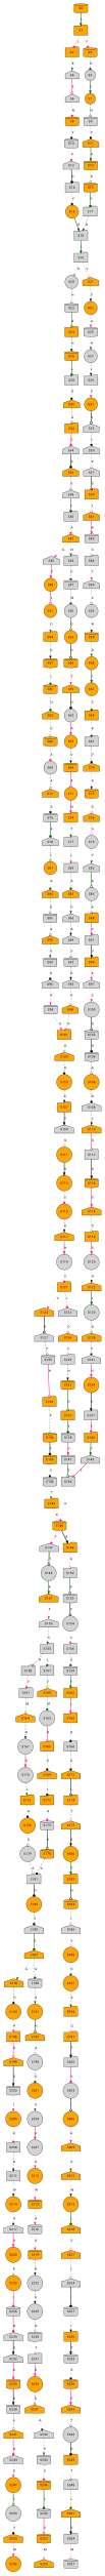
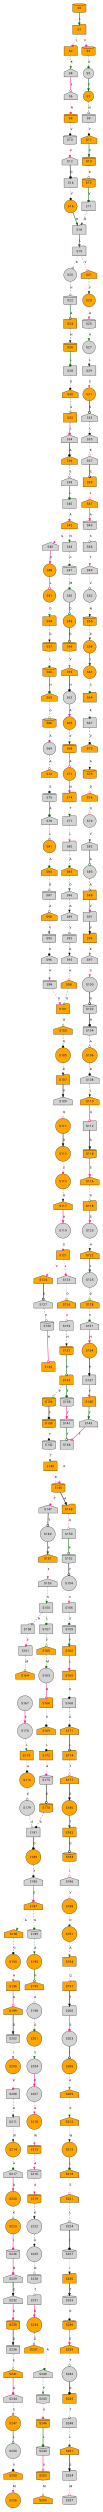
  strict digraph {
    fontname=Roboto
    node [fillcolor=orange fontname=Roboto shape=house style=filled]
    edge [arrowhead=normal color=black fontname=Roboto style=bold]
    S0 [shape=cylinder]
    S1 [shape=folder]
    S2 [shape=folder]
    S3 [shape=cylinder]
    S4 [fillcolor=lightgrey]
    S5 [fillcolor=lightgrey shape=circle]
    S6 [fillcolor=lightgrey]
    S7 [shape=circle]
    S8 [shape=cylinder]
    S9 [fillcolor=lightgrey shape=cylinder]
    S10 [fillcolor=lightgrey shape=cylinder]
    S11
    S12 [fillcolor=lightgrey]
    S13 [shape=cylinder]
    S14 [fillcolor=lightgrey shape=folder]
    S15 [shape=cylinder]
    S16 [shape=circle]
    S17 [fillcolor=lightgrey shape=folder]
    S18 [fillcolor=lightgrey shape=folder]
    S19 [fillcolor=lightgrey shape=folder]
    S20 [fillcolor=lightgrey shape=circle]
    S21
    S22 [fillcolor=lightgrey shape=cylinder]
    S23 [shape=circle]
    S24 [shape=folder]
    S25 [fillcolor=lightgrey shape=cylinder]
    S26 [shape=cylinder]
    S27 [fillcolor=lightgrey shape=circle]
    S28 [fillcolor=lightgrey shape=folder]
    S29 [fillcolor=lightgrey shape=folder]
    S30
    S31 [shape=circle]
    S32 [shape=folder]
    S33 [fillcolor=lightgrey]
    S34 [fillcolor=lightgrey]
    S35 [fillcolor=lightgrey]
    S36
    S37 [fillcolor=lightgrey]
    S38 [fillcolor=lightgrey]
    S39 [shape=folder]
    S40 [fillcolor=lightgrey shape=folder]
    S41
    S42
    S43 [fillcolor=lightgrey shape=cylinder]
    S44 [fillcolor=lightgrey shape=folder]
    S45 [fillcolor=lightgrey]
    S46 [fillcolor=lightgrey shape=folder]
    S47 [fillcolor=lightgrey shape=cylinder]
    S48 [shape=circle]
    S49 [fillcolor=lightgrey]
    S50 [fillcolor=lightgrey shape=circle]
    S51 [shape=circle]
    S52 [fillcolor=lightgrey shape=circle]
    S53 [shape=circle]
    S54 [shape=folder]
    S55 [shape=cylinder]
    S56 [shape=cylinder]
    S57 [shape=cylinder]
    S58 [shape=circle]
    S59
    S60 [shape=cylinder]
    S61 [shape=circle]
    S62 [fillcolor=lightgrey shape=circle]
    S63
    S64 [shape=folder]
    S65 [shape=circle]
    S66 [shape=cylinder]
    S67 [fillcolor=lightgrey shape=folder]
    S68 [shape=cylinder]
    S69 [fillcolor=lightgrey shape=circle]
    S70
    S71 [shape=circle]
    S72
    S73 [shape=cylinder]
    S74 [shape=folder]
    S75 [fillcolor=lightgrey shape=cylinder]
    S76
    S77 [fillcolor=lightgrey shape=folder]
    S78 [fillcolor=lightgrey]
    S79 [fillcolor=lightgrey shape=circle]
    S80 [fillcolor=lightgrey shape=folder]
    S81 [shape=circle]
    S82 [fillcolor=lightgrey]
    S83
    S84
    S85 [fillcolor=lightgrey shape=circle]
    S86 [fillcolor=lightgrey]
    S87 [fillcolor=lightgrey shape=cylinder]
    S88 [shape=folder]
    S89 [fillcolor=lightgrey]
    S90
    S91 [fillcolor=lightgrey shape=folder]
    S92 [fillcolor=lightgrey shape=cylinder]
    S93 [fillcolor=lightgrey shape=cylinder]
    S94 [shape=folder]
    S95 [fillcolor=lightgrey]
    S96 [fillcolor=lightgrey]
    S97 [fillcolor=lightgrey]
    S98
    S99 [fillcolor=lightgrey shape=cylinder]
    S100 [fillcolor=lightgrey shape=circle]
    S101 [shape=folder]
    S102 [fillcolor=lightgrey shape=cylinder]
    S103
    S104 [fillcolor=lightgrey shape=cylinder]
    S105 [shape=circle]
    S106 [shape=circle]
    S107 [shape=folder]
    S108 [fillcolor=lightgrey]
    S109 [fillcolor=lightgrey]
    S110
    S111 [shape=circle]
    S112 [fillcolor=lightgrey shape=folder]
    S113 [shape=circle]
    S114 [shape=cylinder]
    S115 [shape=circle]
    S116
    S117
    S118 [shape=folder]
    S119 [fillcolor=lightgrey shape=circle]
    S120 [fillcolor=lightgrey shape=circle]
    S121 [shape=folder]
    S122
    S123 [fillcolor=lightgrey]
    S124
    S125 [fillcolor=lightgrey shape=circle]
    S126
    S127 [fillcolor=lightgrey]
    S128
    S129 [fillcolor=lightgrey shape=folder]
    S130 [fillcolor=lightgrey shape=cylinder]
    S131 [fillcolor=lightgrey]
    S132 [shape=cylinder]
    S133 [shape=folder]
    S134 [shape=circle]
    S135 [shape=folder]
    S136 [shape=cylinder]
    S137 [fillcolor=lightgrey shape=folder]
    S138 [fillcolor=lightgrey shape=cylinder]
    S139 [shape=cylinder]
    S140 [shape=folder]
    S141 [fillcolor=lightgrey shape=cylinder]
    S142 [fillcolor=lightgrey shape=cylinder]
    S143 [fillcolor=lightgrey]
    S144 [fillcolor=lightgrey shape=folder]
    S145 [shape=folder]
    S146 [shape=cylinder]
    S147 [fillcolor=lightgrey]
    S148 [shape=folder]
    S149 [fillcolor=lightgrey shape=circle]
    S150 [fillcolor=lightgrey shape=folder]
    S151
    S152 [fillcolor=lightgrey shape=cylinder]
    S153 [fillcolor=lightgrey]
    S154 [fillcolor=lightgrey shape=circle]
    S155 [fillcolor=lightgrey shape=folder]
    S156 [fillcolor=lightgrey shape=folder]
    S157 [fillcolor=lightgrey shape=folder]
    S158 [fillcolor=lightgrey shape=folder]
    S159 [fillcolor=lightgrey shape=cylinder]
    S160
    S161 [fillcolor=lightgrey shape=folder]
    S162 [shape=folder]
    S163 [fillcolor=lightgrey shape=circle]
    S164
    S165 [shape=folder]
    S166 [shape=folder]
    S167 [fillcolor=lightgrey shape=circle]
    S168 [fillcolor=lightgrey shape=folder]
    S169
    S170 [fillcolor=lightgrey shape=circle]
    S171
    S172 [shape=folder]
    S173 [shape=folder]
    S174 [shape=folder]
    S175 [fillcolor=lightgrey shape=cylinder]
    S176 [shape=circle]
    S177
    S178 [shape=cylinder]
    S179 [fillcolor=lightgrey shape=circle]
    S180 [shape=circle]
    S181 [fillcolor=lightgrey shape=folder]
    S182 [shape=folder]
    S183 [shape=circle]
    S184 [shape=cylinder]
    S185 [fillcolor=lightgrey]
    S186 [fillcolor=lightgrey]
    S187
    S188 [shape=circle]
    S189 [fillcolor=lightgrey shape=cylinder]
    S190
    S191 [shape=circle]
    S192 [shape=circle]
    S193 [shape=circle]
    S194 [shape=folder]
    S195
    S196 [shape=folder]
    S197 [shape=folder]
    S198 [fillcolor=lightgrey shape=circle]
    S199
    S200 [fillcolor=lightgrey shape=folder]
    S201 [shape=circle]
    S202 [fillcolor=lightgrey shape=cylinder]
    S203 [fillcolor=lightgrey shape=circle]
    S204 [fillcolor=lightgrey shape=circle]
    S205 [shape=circle]
    S206 [shape=circle]
    S207 [fillcolor=lightgrey shape=circle]
    S208 [fillcolor=lightgrey shape=folder]
    S209
    S210 [shape=circle]
    S211 [fillcolor=lightgrey shape=folder]
    S212
    S213 [shape=cylinder]
    S214 [shape=circle]
    S215 [shape=circle]
    S216 [fillcolor=lightgrey shape=cylinder]
    S217 [fillcolor=lightgrey]
    S218
    S219 [shape=cylinder]
    S220 [shape=circle]
    S221
    S222 [fillcolor=lightgrey shape=circle]
    S223 [shape=circle]
    S224 [fillcolor=lightgrey]
    S225 [fillcolor=lightgrey shape=circle]
    S226 [fillcolor=lightgrey shape=cylinder]
    S227 [fillcolor=lightgrey shape=cylinder]
    S228 [fillcolor=lightgrey shape=cylinder]
    S229 [fillcolor=lightgrey]
    S230 [shape=folder]
    S231 [fillcolor=lightgrey shape=folder]
    S232 [fillcolor=lightgrey]
    S233 [fillcolor=lightgrey shape=cylinder]
    S234 [shape=circle]
    S235 [shape=cylinder]
    S236 [shape=cylinder]
    S237
    S238 [fillcolor=lightgrey shape=cylinder]
    S239
    S240 [fillcolor=lightgrey]
    S241
    S242 [fillcolor=lightgrey shape=circle]
    S243 [fillcolor=lightgrey shape=cylinder]
    S244 [fillcolor=lightgrey]
    S245 [shape=folder]
    S246 [shape=cylinder]
    S247 [shape=circle]
    S248 [fillcolor=lightgrey shape=folder]
    S249 [fillcolor=lightgrey shape=cylinder]
    S250 [fillcolor=lightgrey shape=circle]
    S251
    S252 [shape=cylinder]
    S253
    S254 [fillcolor=lightgrey shape=folder]
    S255
    S256 [shape=circle]
    S257 [fillcolor=lightgrey shape=cylinder]
    S0 -> S1 [color=darkgreen label=L]
    S1 -> S2 [arrowhead=dot color=deeppink label=L style=dashed]
    S1 -> S3 [arrowhead=dot color=deeppink label=F style=dotted]
    S2 -> S4 [color=darkgreen label=K style=dashed]
    S3 -> S5 [arrowhead=dot color=darkgreen label=K style=dashed]
    S4 -> S6 [arrowhead=odot color=deeppink label=F]
    S5 -> S7 [color=darkgreen label=F]
    S6 -> S8 [arrowhead=dot color=deeppink label=N style=dotted]
    S7 -> S9 [arrowhead=odot label=N style=dashed]
    S8 -> S10 [arrowhead=dot label=V style=dotted]
    S9 -> S11 [arrowhead=dot label=V style=dotted]
    S10 -> S12 [arrowhead=dot color=deeppink label=P style=dotted]
    S11 -> S13 [color=darkgreen label=P]
    S12 -> S14 [arrowhead=dot label=D]
    S13 -> S15 [arrowhead=odot label=D style=dotted]
    S14 -> S16 [arrowhead=dot label=V style=dotted]
    S15 -> S17 [arrowhead=dot color=darkgreen label=V]
    S16 -> S18 [color=darkgreen label=R]
    S17 -> S18 [color=darkgreen label=R style=dashed]
    S18 -> S19 [color=darkgreen label=L]
    S19 -> S20 [arrowhead=odot label=K style=dotted]
    S19 -> S21 [arrowhead=odot color=deeppink label=V style=dashed]
    S20 -> S22 [arrowhead=odot color=darkgreen label=H style=dashed]
    S21 -> S23 [label=Y style=dashed]
    S22 -> S24 [arrowhead=odot color=darkgreen label=A]
    S23 -> S25 [color=deeppink label=A style=dashed]
    S24 -> S26 [label=H style=dashed]
    S25 -> S27 [color=darkgreen label=H style=dotted]
    S26 -> S28 [arrowhead=dot color=darkgreen label=L]
    S27 -> S29 [label=L style=dotted]
    S28 -> S30 [arrowhead=dot label=D style=dotted]
    S29 -> S31 [color=deeppink label=E style=dotted]
    S30 -> S32 [arrowhead=odot label=S style=dashed]
    S31 -> S33 [arrowhead=odot label=S]
    S32 -> S34 [arrowhead=dot color=deeppink label=L]
    S33 -> S35 [arrowhead=dot label=L style=dashed]
    S34 -> S36 [arrowhead=dot label=A]
    S35 -> S37 [arrowhead=odot color=deeppink label=K style=dashed]
    S36 -> S38 [arrowhead=odot label=S style=dashed]
    S37 -> S39 [arrowhead=odot label=S]
    S38 -> S40 [arrowhead=dot color=darkgreen label=L]
    S39 -> S41 [arrowhead=odot color=deeppink label=L style=dotted]
    S40 -> S42 [arrowhead=dot color=deeppink label=A style=dotted]
    S41 -> S43 [color=deeppink label=A]
    S42 -> S44 [color=darkgreen label=N style=dotted]
    S42 -> S45 [color=deeppink label=G style=dotted]
    S43 -> S46 [arrowhead=odot color=darkgreen label=S style=dotted]
    S44 -> S47 [arrowhead=dot color=darkgreen label=P style=dashed]
    S45 -> S48 [color=deeppink label=P]
    S46 -> S49 [color=deeppink label=T style=dotted]
    S47 -> S50 [arrowhead=dot color=darkgreen label=M style=dashed]
    S48 -> S51 [arrowhead=odot color=deeppink label=L]
    S49 -> S52 [arrowhead=odot label=V style=dotted]
    S50 -> S53 [arrowhead=odot color=darkgreen label=D]
    S51 -> S54 [color=darkgreen label=D style=dotted]
    S52 -> S55 [label=N style=dotted]
    S53 -> S56 [arrowhead=odot label=D]
    S54 -> S57 [label=D style=dashed]
    S55 -> S58 [color=darkgreen label=D style=dashed]
    S56 -> S59 [color=deeppink label=V style=dashed]
    S57 -> S60 [arrowhead=dot color=darkgreen label=L style=dotted]
    S58 -> S61 [color=darkgreen label=I]
    S59 -> S62 [arrowhead=dot label=H]
-   S60 -> S63 [arrowhead=dot color=darkgreen label=H style=dashed]
+   S60 -> S63 [arrowhead=dot color=darkgreen label=H]
    S61 -> S64 [arrowhead=dot color=darkgreen label=S style=dotted]
    S62 -> S65 [color=deeppink label=A]
    S63 -> S66 [arrowhead=odot color=darkgreen label=G style=dashed]
    S64 -> S67 [arrowhead=dot color=darkgreen label=K style=dotted]
    S65 -> S68 [label=V style=dashed]
    S66 -> S69 [arrowhead=dot color=deeppink label=A style=dashed]
    S67 -> S70 [arrowhead=dot label=V style=dashed]
    S68 -> S71 [arrowhead=odot color=deeppink label=A]
    S69 -> S72 [arrowhead=odot label=A style=dashed]
    S70 -> S73 [label=A style=dotted]
    S71 -> S74 [color=deeppink label=N]
    S72 -> S75 [arrowhead=dot label=S style=dotted]
    S73 -> S76 [arrowhead=odot color=deeppink label=D style=dotted]
    S74 -> S77 [color=darkgreen label=T style=dotted]
    S75 -> S78 [arrowhead=dot color=darkgreen label=A]
    S76 -> S79 [arrowhead=odot color=deeppink label=G style=dashed]
    S77 -> S80 [color=deeppink label=L style=dashed]
    S78 -> S81 [arrowhead=odot label=L style=dashed]
    S79 -> S82 [color=darkgreen label=V style=dotted]
    S80 -> S83 [arrowhead=dot color=darkgreen label=A style=dashed]
    S81 -> S84 [arrowhead=dot color=darkgreen label=A style=dotted]
    S82 -> S85 [arrowhead=odot color=darkgreen label=A]
    S83 -> S86 [color=darkgreen label=D style=dashed]
    S84 -> S87 [arrowhead=odot color=darkgreen label=D style=dashed]
    S85 -> S88 [arrowhead=odot label=A style=dashed]
    S86 -> S89 [label=A style=dashed]
    S87 -> S90 [arrowhead=odot label=A style=dotted]
    S88 -> S91 [color=deeppink label=V]
    S89 -> S92 [arrowhead=odot label=V style=dotted]
    S90 -> S93 [color=darkgreen label=V style=dashed]
    S91 -> S94 [label=V]
    S92 -> S95 [label=K style=dashed]
    S93 -> S96 [arrowhead=dot label=K style=dotted]
    S94 -> S97 [color=deeppink label=K style=dashed]
    S95 -> S98 [arrowhead=odot color=deeppink label=K style=dashed]
    S96 -> S99 [color=deeppink label=K style=dashed]
    S97 -> S100 [color=deeppink label=S style=dotted]
    S98 -> S101 [arrowhead=odot color=darkgreen label=G style=dashed]
    S99 -> S101 [color=deeppink label=G style=dashed]
    S100 -> S102 [arrowhead=odot label=G]
    S101 -> S103 [arrowhead=odot color=darkgreen label=H style=dotted]
    S102 -> S104 [arrowhead=dot label=H]
    S103 -> S105 [arrowhead=dot label=G style=dashed]
    S104 -> S106 [arrowhead=odot label=A style=dashed]
    S105 -> S107 [label=K style=dashed]
    S106 -> S108 [arrowhead=dot label=R style=dashed]
    S107 -> S109 [label=V]
    S108 -> S110 [label=L style=dashed]
    S109 -> S111 [arrowhead=odot color=deeppink label=Q style=dotted]
    S110 -> S112 [arrowhead=odot color=deeppink label=Q]
    S111 -> S113 [label=A]
    S112 -> S114 [label=A]
    S113 -> S115 [arrowhead=dot color=deeppink label=S style=dashed]
    S114 -> S116 [color=deeppink label=S]
    S115 -> S117 [label=G style=dashed]
    S116 -> S118 [arrowhead=odot color=darkgreen label=G style=dashed]
    S117 -> S119 [color=deeppink label=H]
    S118 -> S120 [color=deeppink label=S]
    S119 -> S121 [arrowhead=dot color=deeppink label=S style=dotted]
    S120 -> S122 [label=H style=dotted]
    S121 -> S123 [arrowhead=dot color=deeppink label=L style=dashed]
    S121 -> S124 [color=deeppink label=V style=dotted]
    S122 -> S125 [color=darkgreen label=L]
    S123 -> S126 [arrowhead=odot color=darkgreen label=D style=dotted]
    S124 -> S127 [arrowhead=odot label=D]
    S125 -> S128 [arrowhead=odot color=darkgreen label=D style=dashed]
    S126 -> S129 [arrowhead=odot color=deeppink label=F style=dotted]
    S127 -> S130 [arrowhead=odot label=F style=dashed]
    S128 -> S131 [arrowhead=dot color=darkgreen label=F style=dashed]
    S129 -> S132 [label=H style=dashed]
    S130 -> S133 [arrowhead=odot color=deeppink label=H]
    S131 -> S134 [color=deeppink label=H]
    S132 -> S135 [arrowhead=odot color=darkgreen label=P]
-   S133 -> S136 [arrowhead=odot color=darkgreen label=P style=dashed]
+   S135 -> S136 [arrowhead=odot color=darkgreen label=P style=dashed]
    S134 -> S137 [label=P]
    S135 -> S138 [arrowhead=dot color=darkgreen label=F]
    S136 -> S139 [arrowhead=dot label=F]
    S137 -> S140 [color=deeppink label=F]
    S138 -> S141 [color=deeppink label=Y]
    S139 -> S142 [arrowhead=dot label=Y style=dotted]
    S140 -> S143 [color=darkgreen label=Y]
    S141 -> S144 [arrowhead=odot color=darkgreen label=T]
    S142 -> S145 [color=darkgreen label=T style=dotted]
    S143 -> S144 [arrowhead=odot color=deeppink label=T]
    S144 -> S146 [arrowhead=dot color=deeppink label=K style=dotted]
    S145 -> S146 [arrowhead=odot color=deeppink label=K style=dotted]
    S146 -> S147 [arrowhead=dot color=deeppink label=T style=dashed]
    S146 -> S148 [label=A]
    S147 -> S149 [arrowhead=odot label=T]
    S148 -> S150 [arrowhead=odot color=deeppink label=Q style=dashed]
    S149 -> S151 [color=darkgreen label=P]
    S150 -> S152 [arrowhead=odot color=darkgreen label=P]
    S151 -> S153 [color=deeppink label=F style=dotted]
    S152 -> S154 [arrowhead=odot label=Y]
    S153 -> S155 [color=darkgreen label=S style=dashed]
    S154 -> S156 [color=deeppink label=C style=dotted]
    S155 -> S157 [arrowhead=dot color=darkgreen label=L style=dotted]
    S155 -> S158 [arrowhead=odot label=A style=dashed]
    S156 -> S159 [arrowhead=dot color=darkgreen label=S style=dashed]
    S157 -> S160 [arrowhead=odot color=darkgreen label=F style=dashed]
    S158 -> S161 [arrowhead=dot color=deeppink label=F style=dashed]
    S159 -> S162 [color=darkgreen label=F]
    S160 -> S163 [arrowhead=dot color=darkgreen label=M style=dashed]
    S161 -> S164 [arrowhead=odot color=darkgreen label=M style=dashed]
    S162 -> S165 [color=deeppink label=L]
    S163 -> S166 [arrowhead=odot color=deeppink label=R]
-   S164 -> S167 [label=R style=dashed]
    S165 -> S168 [arrowhead=dot label=R style=dotted]
    S166 -> S169 [arrowhead=dot label=E style=dotted]
    S167 -> S170 [color=deeppink label=E]
    S168 -> S171 [arrowhead=dot label=E style=dashed]
    S169 -> S172 [arrowhead=dot label=L style=dotted]
    S170 -> S173 [color=darkgreen label=L style=dashed]
    S171 -> S174 [arrowhead=odot label=L]
    S172 -> S175 [arrowhead=dot color=deeppink label=A style=dotted]
    S173 -> S176 [arrowhead=dot label=A style=dotted]
    S174 -> S177 [arrowhead=odot color=deeppink label=T style=dashed]
    S175 -> S178 [arrowhead=odot label=E]
    S176 -> S179 [arrowhead=odot label=E style=dotted]
    S177 -> S180 [label=E]
    S178 -> S181 [arrowhead=dot label=A style=dashed]
    S179 -> S181 [arrowhead=odot color=darkgreen label=A style=dashed]
    S180 -> S182 [color=darkgreen label=T]
    S181 -> S183 [arrowhead=dot label=G]
    S182 -> S184 [arrowhead=odot label=G]
    S183 -> S185 [arrowhead=dot label=Y style=dashed]
    S184 -> S186 [arrowhead=odot color=deeppink label=I style=dashed]
-   S185 -> S187 [arrowhead=dot color=darkgreen label=E]
+   S185 -> S187 [arrowhead=dot color=deeppink label=E]
    S186 -> S188 [arrowhead=odot color=deeppink label=V style=dotted]
    S187 -> S189 [arrowhead=dot color=darkgreen label=G style=dashed]
    S187 -> S190 [color=darkgreen label=A style=dotted]
    S188 -> S191 [arrowhead=dot color=darkgreen label=D style=dotted]
    S189 -> S192 [color=darkgreen label=A style=dashed]
    S190 -> S193 [arrowhead=dot label=G style=dashed]
    S191 -> S194 [color=darkgreen label=A style=dashed]
    S192 -> S195 [arrowhead=odot color=darkgreen label=H]
    S193 -> S196 [color=deeppink label=H style=dotted]
    S194 -> S197 [arrowhead=odot color=deeppink label=Q style=dotted]
    S195 -> S198 [arrowhead=odot color=deeppink label=A style=dotted]
    S196 -> S199 [arrowhead=odot color=deeppink label=G]
    S197 -> S200 [label=T]
    S198 -> S201 [arrowhead=dot color=darkgreen label=G style=dashed]
    S199 -> S202 [label=G]
    S200 -> S203 [arrowhead=dot color=deeppink label=S]
    S201 -> S204 [color=darkgreen label=V style=dotted]
    S202 -> S205 [color=deeppink label=I style=dotted]
    S203 -> S206 [arrowhead=odot label=I]
    S204 -> S207 [color=deeppink label=K]
    S205 -> S208 [arrowhead=dot color=deeppink label=K style=dotted]
    S206 -> S209 [color=deeppink label=K style=dashed]
    S207 -> S210 [color=deeppink label=G style=dashed]
    S208 -> S211 [label=G style=dashed]
    S209 -> S212 [color=darkgreen label=S style=dotted]
    S210 -> S213 [color=deeppink label=W style=dotted]
    S211 -> S214 [label=W style=dotted]
    S212 -> S215 [label=W style=dotted]
    S213 -> S216 [color=deeppink label=A style=dashed]
    S214 -> S217 [arrowhead=dot color=darkgreen label=A style=dotted]
    S215 -> S218 [arrowhead=dot color=darkgreen label=L]
    S216 -> S219 [color=deeppink label=A style=dotted]
    S217 -> S220 [color=deeppink label=A]
    S218 -> S221 [arrowhead=odot color=deeppink label=S style=dotted]
    S219 -> S222 [label=K style=dashed]
    S220 -> S223 [arrowhead=odot color=darkgreen label=K style=dotted]
    S221 -> S224 [arrowhead=odot color=darkgreen label=L style=dashed]
    S222 -> S225 [label=V style=dashed]
    S223 -> S226 [arrowhead=dot color=deeppink label=I]
    S224 -> S227 [arrowhead=dot label=I]
    S225 -> S228 [arrowhead=odot color=darkgreen label=N style=dashed]
    S226 -> S229 [arrowhead=dot color=deeppink label=N]
    S227 -> S230 [label=I style=dotted]
    S228 -> S231 [arrowhead=odot color=deeppink label=T style=dotted]
    S229 -> S232 [label=S]
    S230 -> S233 [label=T]
    S231 -> S234 [color=deeppink label=K]
    S232 -> S235 [color=deeppink label=K]
    S233 -> S236 [arrowhead=dot label=R style=dotted]
    S234 -> S237 [arrowhead=odot label=D style=dashed]
    S235 -> S238 [label=D]
    S236 -> S239 [color=deeppink label=E]
-   S237 -> S240 [arrowhead=dot color=darkgreen label=A style=dotted]
+   S234 -> S240 [arrowhead=dot color=darkgreen label=A style=dotted]
    S238 -> S241 [arrowhead=odot color=darkgreen label=E style=dashed]
    S239 -> S242 [arrowhead=odot label=T style=dotted]
    S240 -> S243 [color=darkgreen label=P style=dashed]
    S241 -> S244 [arrowhead=dot color=deeppink label=G]
    S242 -> S245 [arrowhead=dot label=R]
    S243 -> S246 [arrowhead=dot color=deeppink label=S style=dashed]
    S244 -> S247 [color=deeppink label=S style=dashed]
    S245 -> S248 [arrowhead=odot label=T style=dotted]
    S246 -> S249 [arrowhead=dot color=darkgreen label=L]
    S247 -> S250 [arrowhead=odot color=darkgreen label=L]
    S248 -> S251 [arrowhead=dot color=darkgreen label=L style=dashed]
    S249 -> S252 [arrowhead=odot color=deeppink label=V]
    S250 -> S253 [arrowhead=dot label=V style=dotted]
    S251 -> S254 [label=S]
    S252 -> S255 [arrowhead=odot color=darkgreen label=M style=dotted]
    S253 -> S256 [color=deeppink label=M style=dashed]
    S254 -> S257 [arrowhead=odot color=deeppink label=M style=dashed]
  }
